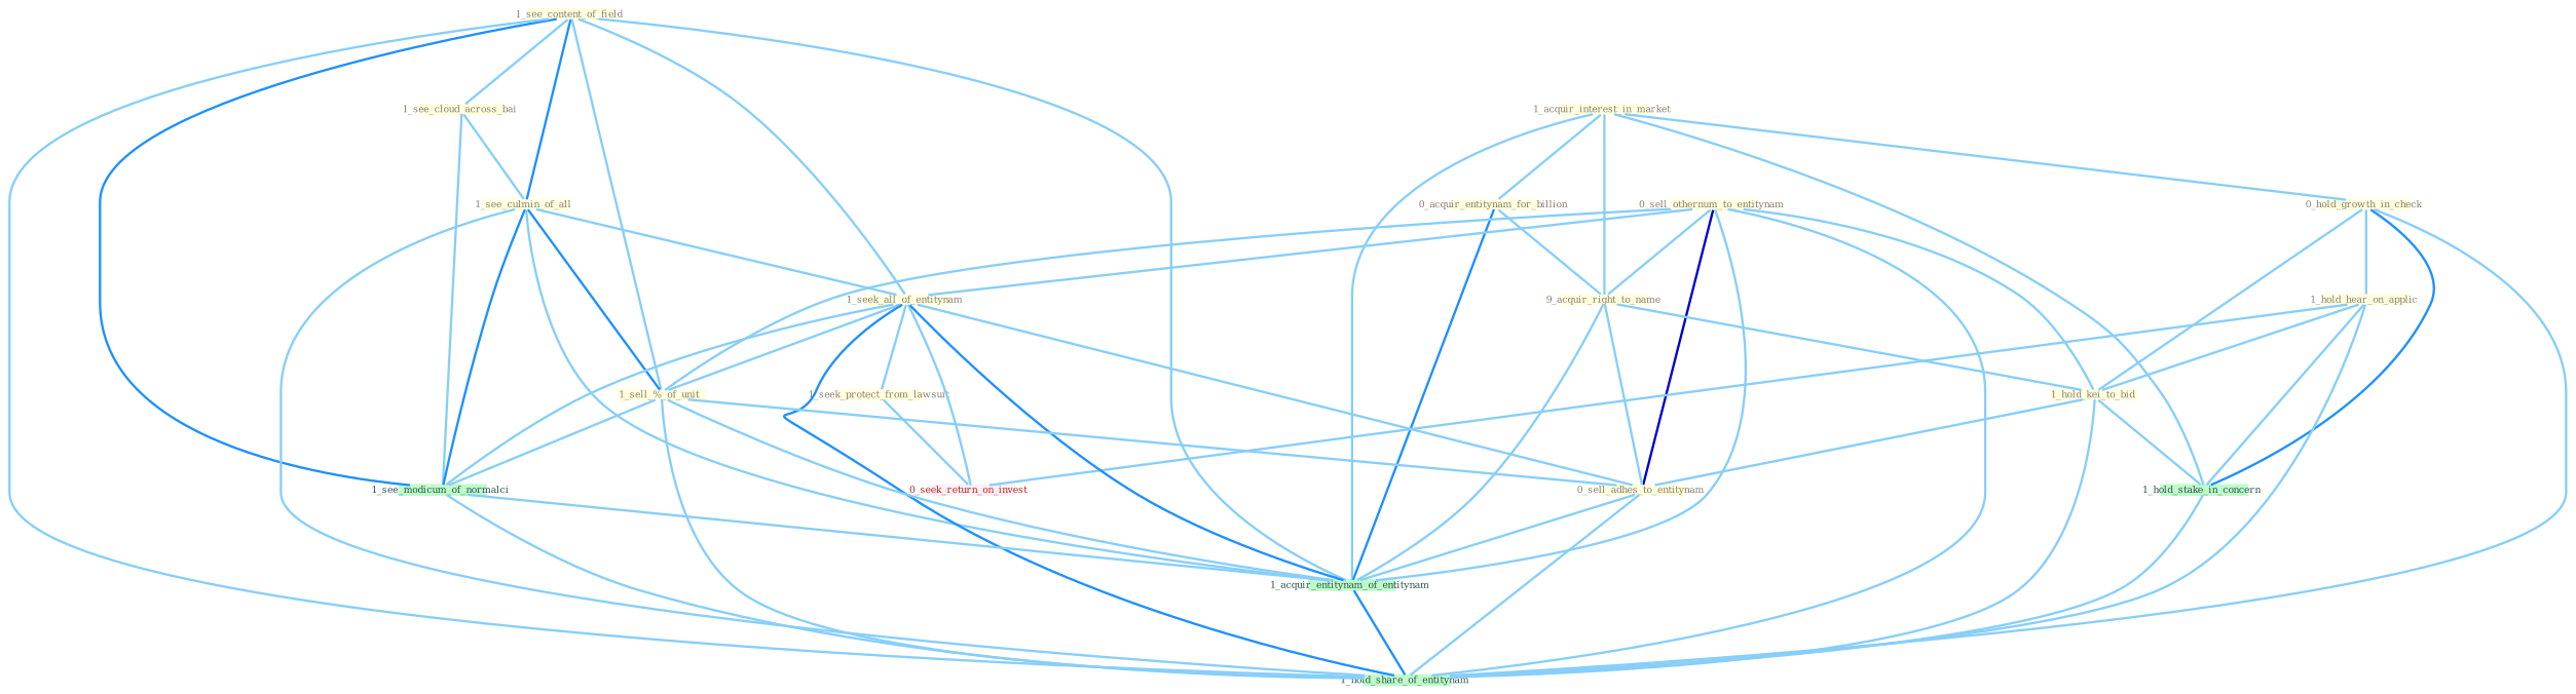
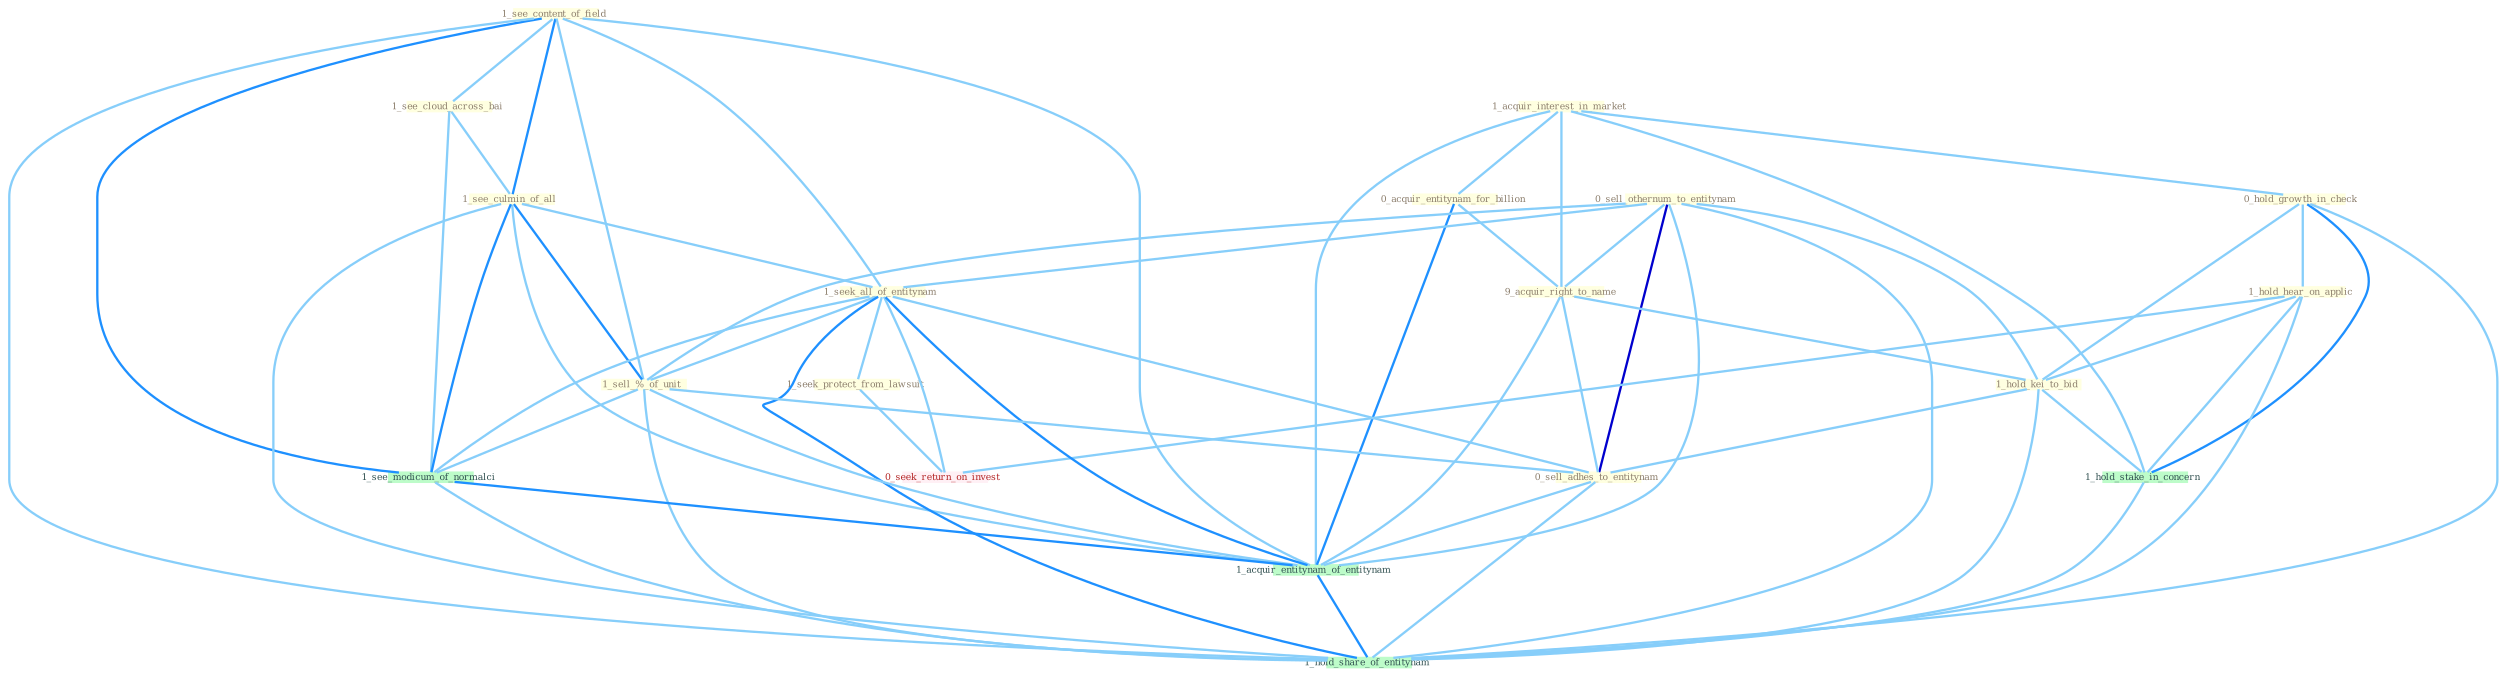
  graph {
    node [color="#ffffe0" fixedsize=true fontcolor="#8b7d6b" fontsize=4 shape=polygon style=filled]
    edge [color="#87cefa" w=1]
    "1_acquir_interest_in_market " [height=.06 width=.5]
    "1_see_content_of_field " [height=.06 width=.5]
    "0_acquir_entitynam_for_billion " [height=.06 width=.5]
    "1_see_cloud_across_bai " [height=.06 width=.5]
    "0_hold_growth_in_check " [height=.06 width=.5]
    "0_sell_othernum_to_entitynam " [height=.06 width=.5]
    n7 [height=.06 label="9_acquir_right_to_name" width=.5]
    "1_see_culmin_of_all " [height=.06 width=.5]
    "1_hold_hear_on_applic " [height=.06 width=.5]
    "1_seek_all_of_entitynam " [height=.06 width=.5]
    "1_hold_kei_to_bid " [height=.06 width=.5]
    "1_seek_protect_from_lawsuit " [height=.06 width=.5]
    "1_sell_%_of_unit " [height=.06 width=.5]
    "0_sell_adhes_to_entitynam " [height=.06 width=.5]
    "0_seek_return_on_invest " [color="#fff0f5" fontcolor="#b22222" height=.06 width=.5]
    "1_hold_stake_in_concern " [color="#BDFCC9" fontcolor="#2f4f4f" height=.06 width=.5]
    "1_acquir_entitynam_of_entitynam " [color="#BDFCC9" fontcolor="#2f4f4f" height=.06 width=.5]
    "1_see_modicum_of_normalci " [color="#BDFCC9" fontcolor="#2f4f4f" height=.06 width=.5]
    "1_hold_share_of_entitynam " [color="#BDFCC9" fontcolor="#2f4f4f" height=.06 width=.5]
    subgraph sub_1 {
      "1_acquir_interest_in_market "
      "1_see_content_of_field "
      "0_acquir_entitynam_for_billion "
      "1_see_cloud_across_bai "
      "0_hold_growth_in_check "
      "0_sell_othernum_to_entitynam "
      n7
      "1_see_culmin_of_all "
      "1_hold_hear_on_applic "
      "1_seek_all_of_entitynam "
      "1_hold_kei_to_bid "
      "1_seek_protect_from_lawsuit "
      "1_sell_%_of_unit "
      "0_sell_adhes_to_entitynam "
    }
    subgraph sub_2 {
      "0_seek_return_on_invest "
    }
    "1_acquir_interest_in_market " -- "0_acquir_entitynam_for_billion "
    "1_acquir_interest_in_market " -- "0_hold_growth_in_check "
    "1_acquir_interest_in_market " -- n7
    "1_acquir_interest_in_market " -- "1_hold_stake_in_concern "
    "1_acquir_interest_in_market " -- "1_acquir_entitynam_of_entitynam "
    "1_see_content_of_field " -- "1_see_cloud_across_bai "
    "1_see_content_of_field " -- "1_see_culmin_of_all " [color="#1e90ff" w=2]
    "1_see_content_of_field " -- "1_seek_all_of_entitynam "
    "1_see_content_of_field " -- "1_sell_%_of_unit "
    "1_see_content_of_field " -- "1_acquir_entitynam_of_entitynam "
    "1_see_content_of_field " -- "1_see_modicum_of_normalci " [color="#1e90ff" w=2]
    "1_see_content_of_field " -- "1_hold_share_of_entitynam "
    "0_acquir_entitynam_for_billion " -- n7
    "0_acquir_entitynam_for_billion " -- "1_acquir_entitynam_of_entitynam " [color="#1e90ff" w=2]
    "1_see_cloud_across_bai " -- "1_see_culmin_of_all "
    "1_see_cloud_across_bai " -- "1_see_modicum_of_normalci "
    "0_hold_growth_in_check " -- "1_hold_hear_on_applic "
    "0_hold_growth_in_check " -- "1_hold_kei_to_bid "
    "0_hold_growth_in_check " -- "1_hold_stake_in_concern " [color="#1e90ff" w=2]
    "0_hold_growth_in_check " -- "1_hold_share_of_entitynam "
    "0_sell_othernum_to_entitynam " -- n7
    "0_sell_othernum_to_entitynam " -- "1_seek_all_of_entitynam "
    "0_sell_othernum_to_entitynam " -- "1_hold_kei_to_bid "
    "0_sell_othernum_to_entitynam " -- "1_sell_%_of_unit "
    "0_sell_othernum_to_entitynam " -- "0_sell_adhes_to_entitynam " [color="#0000cd" w=3]
    "0_sell_othernum_to_entitynam " -- "1_acquir_entitynam_of_entitynam "
    "0_sell_othernum_to_entitynam " -- "1_hold_share_of_entitynam "
    n7 -- "1_hold_kei_to_bid "
    n7 -- "0_sell_adhes_to_entitynam "
    n7 -- "1_acquir_entitynam_of_entitynam "
    "1_see_culmin_of_all " -- "1_seek_all_of_entitynam "
    "1_see_culmin_of_all " -- "1_sell_%_of_unit " [color="#1e90ff"]
    "1_see_culmin_of_all " -- "1_acquir_entitynam_of_entitynam "
    "1_see_culmin_of_all " -- "1_see_modicum_of_normalci " [color="#1e90ff" w=2]
    "1_see_culmin_of_all " -- "1_hold_share_of_entitynam "
    "1_hold_hear_on_applic " -- "1_hold_kei_to_bid "
    "1_hold_hear_on_applic " -- "0_seek_return_on_invest "
    "1_hold_hear_on_applic " -- "1_hold_stake_in_concern "
    "1_hold_hear_on_applic " -- "1_hold_share_of_entitynam "
    "1_seek_all_of_entitynam " -- "1_seek_protect_from_lawsuit "
    "1_seek_all_of_entitynam " -- "1_sell_%_of_unit "
    "1_seek_all_of_entitynam " -- "0_sell_adhes_to_entitynam "
    "1_seek_all_of_entitynam " -- "0_seek_return_on_invest "
    "1_seek_all_of_entitynam " -- "1_acquir_entitynam_of_entitynam " [color="#1e90ff" w=2]
    "1_seek_all_of_entitynam " -- "1_see_modicum_of_normalci "
    "1_seek_all_of_entitynam " -- "1_hold_share_of_entitynam " [color="#1e90ff" w=2]
    "1_hold_kei_to_bid " -- "0_sell_adhes_to_entitynam "
    "1_hold_kei_to_bid " -- "1_hold_stake_in_concern "
    "1_hold_kei_to_bid " -- "1_hold_share_of_entitynam "
    "1_seek_protect_from_lawsuit " -- "0_seek_return_on_invest "
    "1_sell_%_of_unit " -- "0_sell_adhes_to_entitynam "
    "1_sell_%_of_unit " -- "1_acquir_entitynam_of_entitynam "
    "1_sell_%_of_unit " -- "1_see_modicum_of_normalci "
    "1_sell_%_of_unit " -- "1_hold_share_of_entitynam "
    "0_sell_adhes_to_entitynam " -- "1_acquir_entitynam_of_entitynam "
    "0_sell_adhes_to_entitynam " -- "1_hold_share_of_entitynam "
    "1_hold_stake_in_concern " -- "1_hold_share_of_entitynam "
    "1_acquir_entitynam_of_entitynam " -- "1_hold_share_of_entitynam " [color="#1e90ff" w=2]
-   "1_see_modicum_of_normalci " -- "1_acquir_entitynam_of_entitynam "
+   "1_see_modicum_of_normalci " -- "1_acquir_entitynam_of_entitynam " [color="#1e90ff"]
    "1_see_modicum_of_normalci " -- "1_hold_share_of_entitynam "
  }
